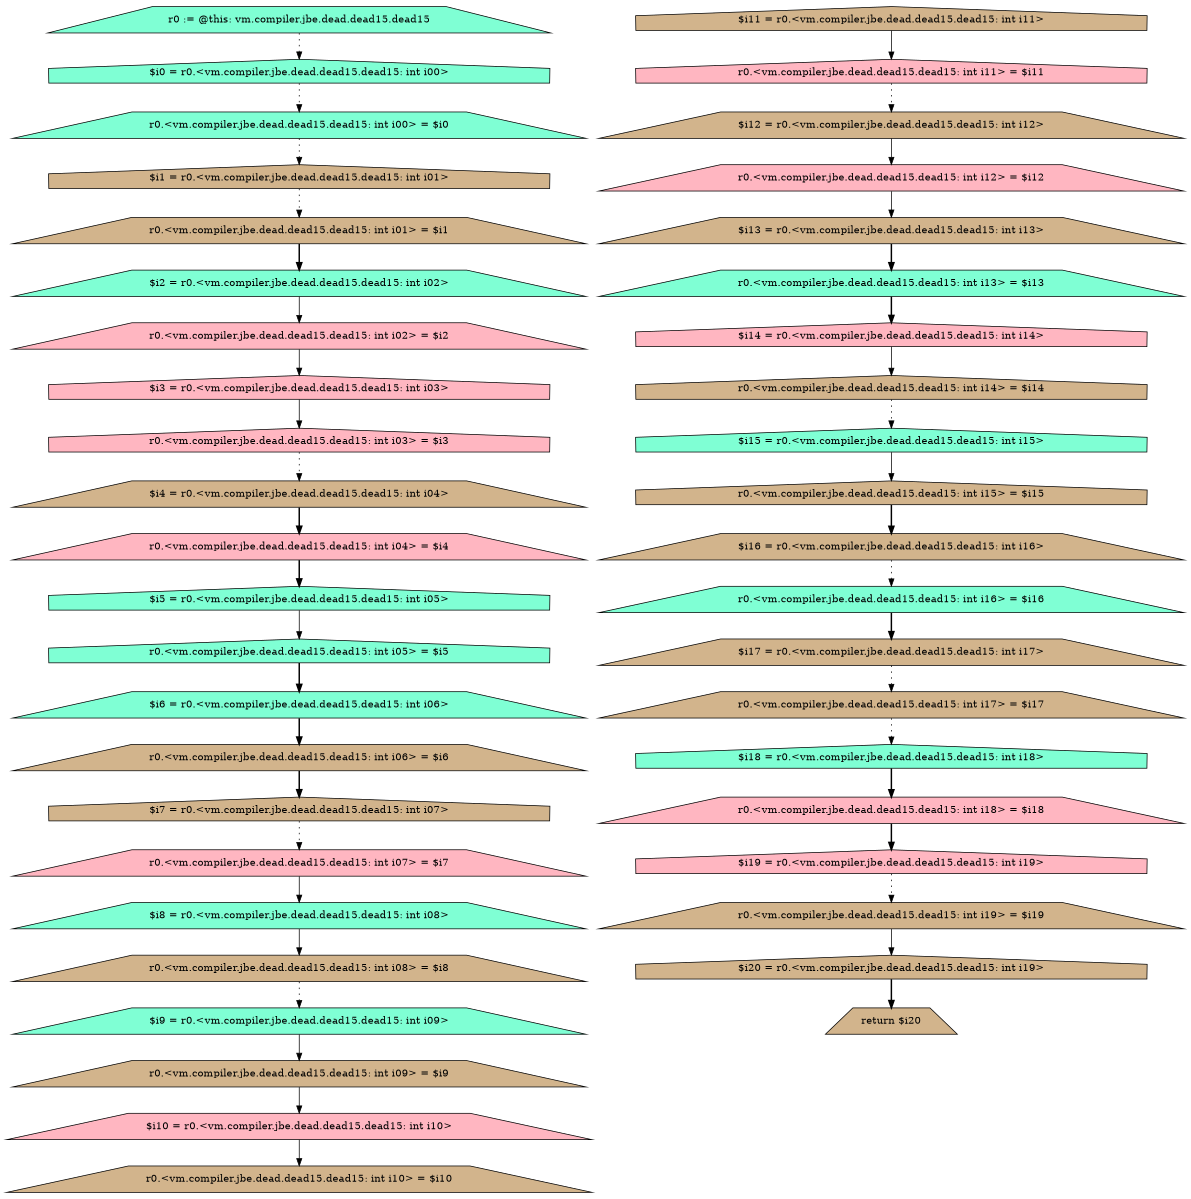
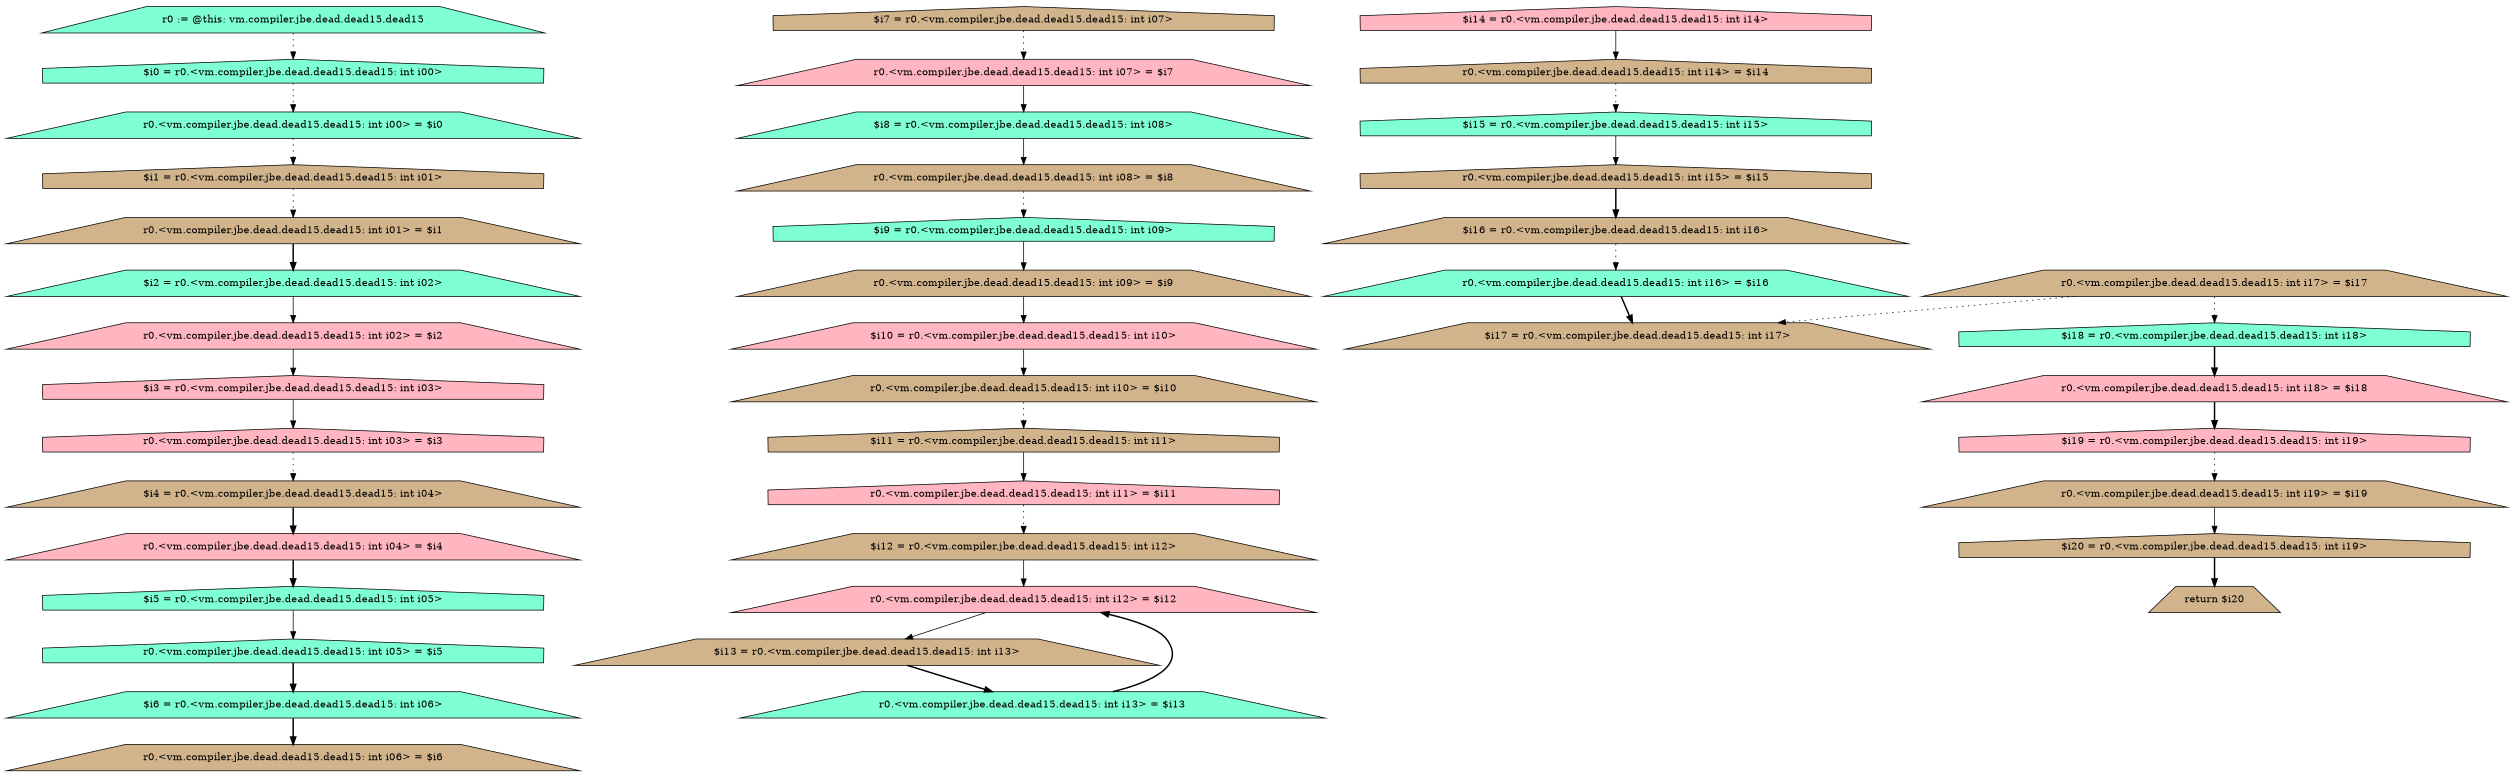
  digraph {
    node [fillcolor=tan shape=trapezium style=filled]
    edge [style=solid]
    "r0 := @this: vm.compiler.jbe.dead.dead15.dead15" [fillcolor=aquamarine]
    "$i0 = r0.<vm.compiler.jbe.dead.dead15.dead15: int i00>" [fillcolor=aquamarine shape=house]
    "r0.<vm.compiler.jbe.dead.dead15.dead15: int i00> = $i0" [fillcolor=aquamarine]
    "$i1 = r0.<vm.compiler.jbe.dead.dead15.dead15: int i01>" [shape=house]
    "r0.<vm.compiler.jbe.dead.dead15.dead15: int i01> = $i1"
    "$i2 = r0.<vm.compiler.jbe.dead.dead15.dead15: int i02>" [fillcolor=aquamarine]
    "r0.<vm.compiler.jbe.dead.dead15.dead15: int i02> = $i2" [fillcolor=lightpink]
    "$i3 = r0.<vm.compiler.jbe.dead.dead15.dead15: int i03>" [fillcolor=lightpink shape=house]
    "r0.<vm.compiler.jbe.dead.dead15.dead15: int i03> = $i3" [fillcolor=lightpink shape=house]
    "$i4 = r0.<vm.compiler.jbe.dead.dead15.dead15: int i04>"
    "r0.<vm.compiler.jbe.dead.dead15.dead15: int i04> = $i4" [fillcolor=lightpink]
    "$i5 = r0.<vm.compiler.jbe.dead.dead15.dead15: int i05>" [fillcolor=aquamarine shape=house]
    "r0.<vm.compiler.jbe.dead.dead15.dead15: int i05> = $i5" [fillcolor=aquamarine shape=house]
    "$i6 = r0.<vm.compiler.jbe.dead.dead15.dead15: int i06>" [fillcolor=aquamarine]
    "r0.<vm.compiler.jbe.dead.dead15.dead15: int i06> = $i6"
    "$i7 = r0.<vm.compiler.jbe.dead.dead15.dead15: int i07>" [shape=house]
    "r0.<vm.compiler.jbe.dead.dead15.dead15: int i07> = $i7" [fillcolor=lightpink]
    "$i8 = r0.<vm.compiler.jbe.dead.dead15.dead15: int i08>" [fillcolor=aquamarine]
    "r0.<vm.compiler.jbe.dead.dead15.dead15: int i08> = $i8"
-   "$i9 = r0.<vm.compiler.jbe.dead.dead15.dead15: int i09>" [fillcolor=aquamarine]
+   "$i9 = r0.<vm.compiler.jbe.dead.dead15.dead15: int i09>" [fillcolor=aquamarine shape=house]
    "r0.<vm.compiler.jbe.dead.dead15.dead15: int i09> = $i9"
    "$i10 = r0.<vm.compiler.jbe.dead.dead15.dead15: int i10>" [fillcolor=lightpink]
    "r0.<vm.compiler.jbe.dead.dead15.dead15: int i10> = $i10"
    "$i11 = r0.<vm.compiler.jbe.dead.dead15.dead15: int i11>" [shape=house]
    "r0.<vm.compiler.jbe.dead.dead15.dead15: int i11> = $i11" [fillcolor=lightpink shape=house]
    "$i12 = r0.<vm.compiler.jbe.dead.dead15.dead15: int i12>"
    "r0.<vm.compiler.jbe.dead.dead15.dead15: int i12> = $i12" [fillcolor=lightpink]
    "$i13 = r0.<vm.compiler.jbe.dead.dead15.dead15: int i13>"
    "r0.<vm.compiler.jbe.dead.dead15.dead15: int i13> = $i13" [fillcolor=aquamarine]
    "$i14 = r0.<vm.compiler.jbe.dead.dead15.dead15: int i14>" [fillcolor=lightpink shape=house]
    "r0.<vm.compiler.jbe.dead.dead15.dead15: int i14> = $i14" [shape=house]
    "$i15 = r0.<vm.compiler.jbe.dead.dead15.dead15: int i15>" [fillcolor=aquamarine shape=house]
    "r0.<vm.compiler.jbe.dead.dead15.dead15: int i15> = $i15" [shape=house]
    "$i16 = r0.<vm.compiler.jbe.dead.dead15.dead15: int i16>"
    "r0.<vm.compiler.jbe.dead.dead15.dead15: int i16> = $i16" [fillcolor=aquamarine]
    "$i17 = r0.<vm.compiler.jbe.dead.dead15.dead15: int i17>"
    "r0.<vm.compiler.jbe.dead.dead15.dead15: int i17> = $i17"
    "$i18 = r0.<vm.compiler.jbe.dead.dead15.dead15: int i18>" [fillcolor=aquamarine shape=house]
    "r0.<vm.compiler.jbe.dead.dead15.dead15: int i18> = $i18" [fillcolor=lightpink]
    "$i19 = r0.<vm.compiler.jbe.dead.dead15.dead15: int i19>" [fillcolor=lightpink shape=house]
    "r0.<vm.compiler.jbe.dead.dead15.dead15: int i19> = $i19"
    "$i20 = r0.<vm.compiler.jbe.dead.dead15.dead15: int i19>" [shape=house]
    "return $i20"
    "r0 := @this: vm.compiler.jbe.dead.dead15.dead15" -> "$i0 = r0.<vm.compiler.jbe.dead.dead15.dead15: int i00>" [style=dotted]
    "$i0 = r0.<vm.compiler.jbe.dead.dead15.dead15: int i00>" -> "r0.<vm.compiler.jbe.dead.dead15.dead15: int i00> = $i0" [style=dotted]
    "r0.<vm.compiler.jbe.dead.dead15.dead15: int i00> = $i0" -> "$i1 = r0.<vm.compiler.jbe.dead.dead15.dead15: int i01>" [style=dotted]
    "$i1 = r0.<vm.compiler.jbe.dead.dead15.dead15: int i01>" -> "r0.<vm.compiler.jbe.dead.dead15.dead15: int i01> = $i1" [style=dotted]
    "r0.<vm.compiler.jbe.dead.dead15.dead15: int i01> = $i1" -> "$i2 = r0.<vm.compiler.jbe.dead.dead15.dead15: int i02>" [style=bold]
    "$i2 = r0.<vm.compiler.jbe.dead.dead15.dead15: int i02>" -> "r0.<vm.compiler.jbe.dead.dead15.dead15: int i02> = $i2"
    "r0.<vm.compiler.jbe.dead.dead15.dead15: int i02> = $i2" -> "$i3 = r0.<vm.compiler.jbe.dead.dead15.dead15: int i03>"
    "$i3 = r0.<vm.compiler.jbe.dead.dead15.dead15: int i03>" -> "r0.<vm.compiler.jbe.dead.dead15.dead15: int i03> = $i3"
    "r0.<vm.compiler.jbe.dead.dead15.dead15: int i03> = $i3" -> "$i4 = r0.<vm.compiler.jbe.dead.dead15.dead15: int i04>" [style=dotted]
    "$i4 = r0.<vm.compiler.jbe.dead.dead15.dead15: int i04>" -> "r0.<vm.compiler.jbe.dead.dead15.dead15: int i04> = $i4" [style=bold]
    "r0.<vm.compiler.jbe.dead.dead15.dead15: int i04> = $i4" -> "$i5 = r0.<vm.compiler.jbe.dead.dead15.dead15: int i05>" [style=bold]
    "$i5 = r0.<vm.compiler.jbe.dead.dead15.dead15: int i05>" -> "r0.<vm.compiler.jbe.dead.dead15.dead15: int i05> = $i5"
    "r0.<vm.compiler.jbe.dead.dead15.dead15: int i05> = $i5" -> "$i6 = r0.<vm.compiler.jbe.dead.dead15.dead15: int i06>" [style=bold]
    "$i6 = r0.<vm.compiler.jbe.dead.dead15.dead15: int i06>" -> "r0.<vm.compiler.jbe.dead.dead15.dead15: int i06> = $i6" [style=bold]
-   "r0.<vm.compiler.jbe.dead.dead15.dead15: int i06> = $i6" -> "$i7 = r0.<vm.compiler.jbe.dead.dead15.dead15: int i07>" [style=bold]
    "$i7 = r0.<vm.compiler.jbe.dead.dead15.dead15: int i07>" -> "r0.<vm.compiler.jbe.dead.dead15.dead15: int i07> = $i7" [style=dotted]
    "r0.<vm.compiler.jbe.dead.dead15.dead15: int i07> = $i7" -> "$i8 = r0.<vm.compiler.jbe.dead.dead15.dead15: int i08>"
    "$i8 = r0.<vm.compiler.jbe.dead.dead15.dead15: int i08>" -> "r0.<vm.compiler.jbe.dead.dead15.dead15: int i08> = $i8"
    "r0.<vm.compiler.jbe.dead.dead15.dead15: int i08> = $i8" -> "$i9 = r0.<vm.compiler.jbe.dead.dead15.dead15: int i09>" [style=dotted]
    "$i9 = r0.<vm.compiler.jbe.dead.dead15.dead15: int i09>" -> "r0.<vm.compiler.jbe.dead.dead15.dead15: int i09> = $i9"
    "r0.<vm.compiler.jbe.dead.dead15.dead15: int i09> = $i9" -> "$i10 = r0.<vm.compiler.jbe.dead.dead15.dead15: int i10>"
    "$i10 = r0.<vm.compiler.jbe.dead.dead15.dead15: int i10>" -> "r0.<vm.compiler.jbe.dead.dead15.dead15: int i10> = $i10"
+   "r0.<vm.compiler.jbe.dead.dead15.dead15: int i10> = $i10" -> "$i11 = r0.<vm.compiler.jbe.dead.dead15.dead15: int i11>" [style=dotted]
    "$i11 = r0.<vm.compiler.jbe.dead.dead15.dead15: int i11>" -> "r0.<vm.compiler.jbe.dead.dead15.dead15: int i11> = $i11"
    "r0.<vm.compiler.jbe.dead.dead15.dead15: int i11> = $i11" -> "$i12 = r0.<vm.compiler.jbe.dead.dead15.dead15: int i12>" [style=dotted]
    "$i12 = r0.<vm.compiler.jbe.dead.dead15.dead15: int i12>" -> "r0.<vm.compiler.jbe.dead.dead15.dead15: int i12> = $i12"
    "r0.<vm.compiler.jbe.dead.dead15.dead15: int i12> = $i12" -> "$i13 = r0.<vm.compiler.jbe.dead.dead15.dead15: int i13>"
    "$i13 = r0.<vm.compiler.jbe.dead.dead15.dead15: int i13>" -> "r0.<vm.compiler.jbe.dead.dead15.dead15: int i13> = $i13" [style=bold]
-   "r0.<vm.compiler.jbe.dead.dead15.dead15: int i13> = $i13" -> "$i14 = r0.<vm.compiler.jbe.dead.dead15.dead15: int i14>" [style=bold]
+   "r0.<vm.compiler.jbe.dead.dead15.dead15: int i13> = $i13" -> "r0.<vm.compiler.jbe.dead.dead15.dead15: int i12> = $i12" [style=bold]
    "$i14 = r0.<vm.compiler.jbe.dead.dead15.dead15: int i14>" -> "r0.<vm.compiler.jbe.dead.dead15.dead15: int i14> = $i14"
    "r0.<vm.compiler.jbe.dead.dead15.dead15: int i14> = $i14" -> "$i15 = r0.<vm.compiler.jbe.dead.dead15.dead15: int i15>" [style=dotted]
    "$i15 = r0.<vm.compiler.jbe.dead.dead15.dead15: int i15>" -> "r0.<vm.compiler.jbe.dead.dead15.dead15: int i15> = $i15"
    "r0.<vm.compiler.jbe.dead.dead15.dead15: int i15> = $i15" -> "$i16 = r0.<vm.compiler.jbe.dead.dead15.dead15: int i16>" [style=bold]
    "$i16 = r0.<vm.compiler.jbe.dead.dead15.dead15: int i16>" -> "r0.<vm.compiler.jbe.dead.dead15.dead15: int i16> = $i16" [style=dotted]
    "r0.<vm.compiler.jbe.dead.dead15.dead15: int i16> = $i16" -> "$i17 = r0.<vm.compiler.jbe.dead.dead15.dead15: int i17>" [style=bold]
-   "$i17 = r0.<vm.compiler.jbe.dead.dead15.dead15: int i17>" -> "r0.<vm.compiler.jbe.dead.dead15.dead15: int i17> = $i17" [style=dotted]
+   "r0.<vm.compiler.jbe.dead.dead15.dead15: int i17> = $i17" -> "$i17 = r0.<vm.compiler.jbe.dead.dead15.dead15: int i17>" [style=dotted]
    "r0.<vm.compiler.jbe.dead.dead15.dead15: int i17> = $i17" -> "$i18 = r0.<vm.compiler.jbe.dead.dead15.dead15: int i18>" [style=dotted]
    "$i18 = r0.<vm.compiler.jbe.dead.dead15.dead15: int i18>" -> "r0.<vm.compiler.jbe.dead.dead15.dead15: int i18> = $i18" [style=bold]
    "r0.<vm.compiler.jbe.dead.dead15.dead15: int i18> = $i18" -> "$i19 = r0.<vm.compiler.jbe.dead.dead15.dead15: int i19>" [style=bold]
    "$i19 = r0.<vm.compiler.jbe.dead.dead15.dead15: int i19>" -> "r0.<vm.compiler.jbe.dead.dead15.dead15: int i19> = $i19" [style=dotted]
    "r0.<vm.compiler.jbe.dead.dead15.dead15: int i19> = $i19" -> "$i20 = r0.<vm.compiler.jbe.dead.dead15.dead15: int i19>"
    "$i20 = r0.<vm.compiler.jbe.dead.dead15.dead15: int i19>" -> "return $i20" [style=bold]
  }
